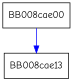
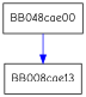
  digraph {
    splines=ortho
    fontname="Comic Neue"
    node [shape=box fontname="Comic Neue"]
-   BB008cae00
+   BB008cae00 [label=BB048cae00]
    BB008cae13
    BB008cae00 -> BB008cae13 [color=blue fontname="Comic Neue"]
  }
